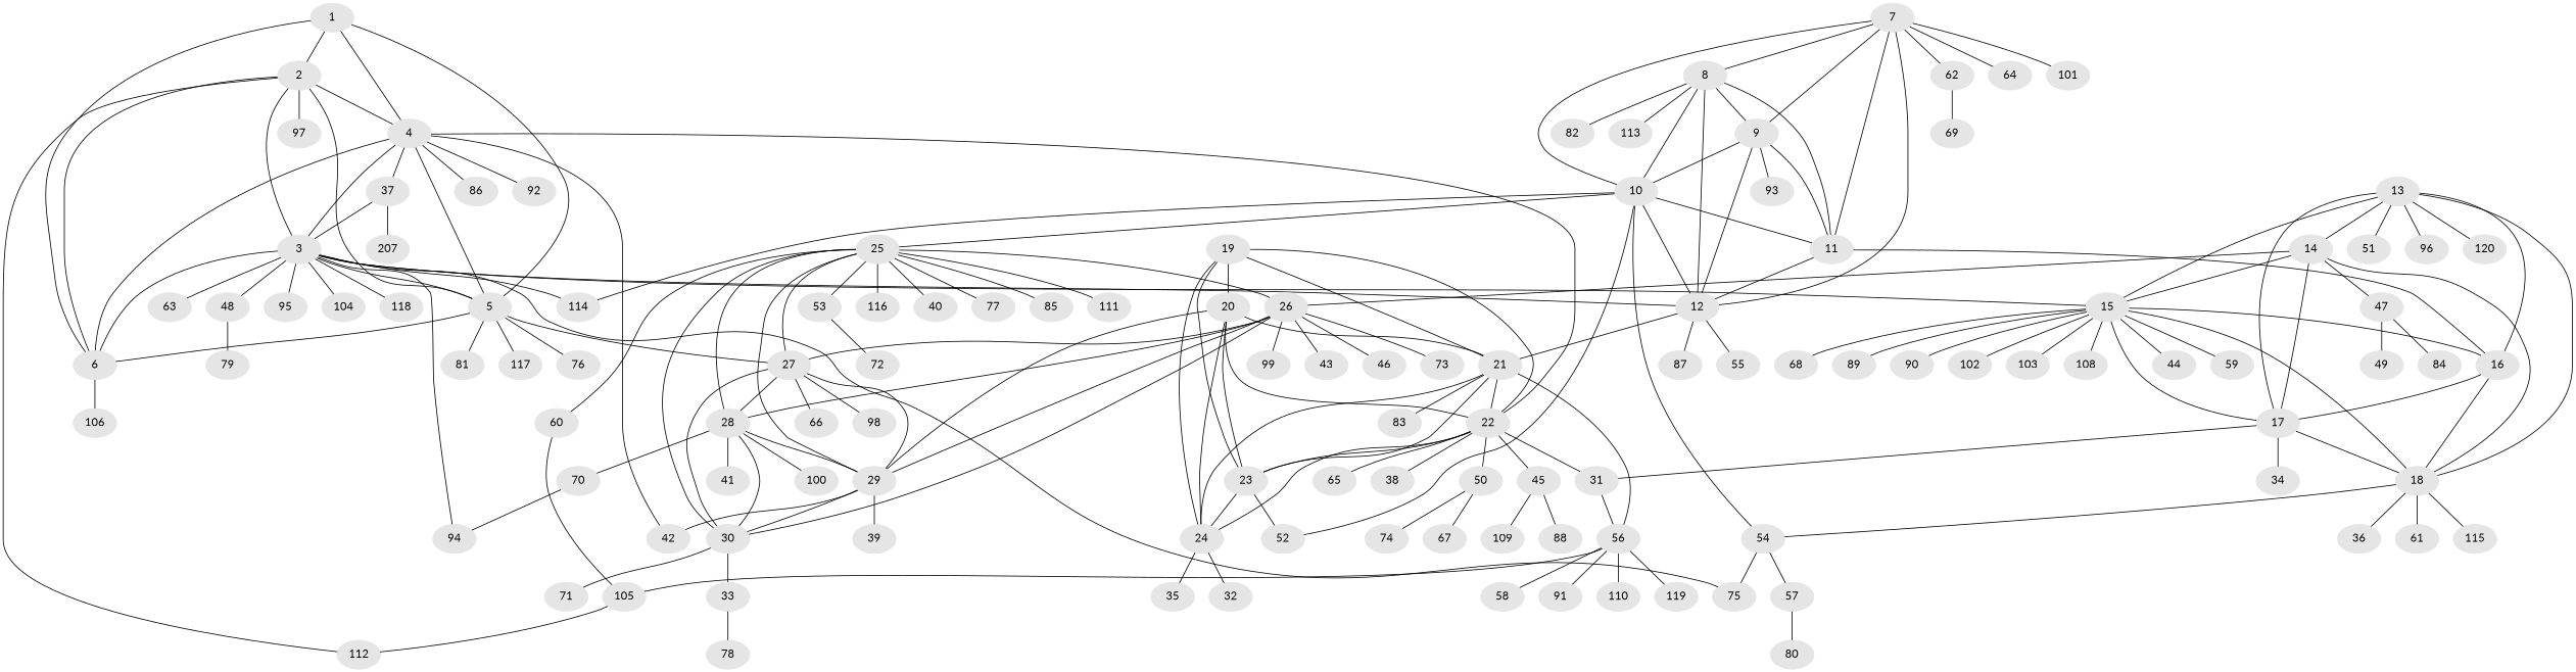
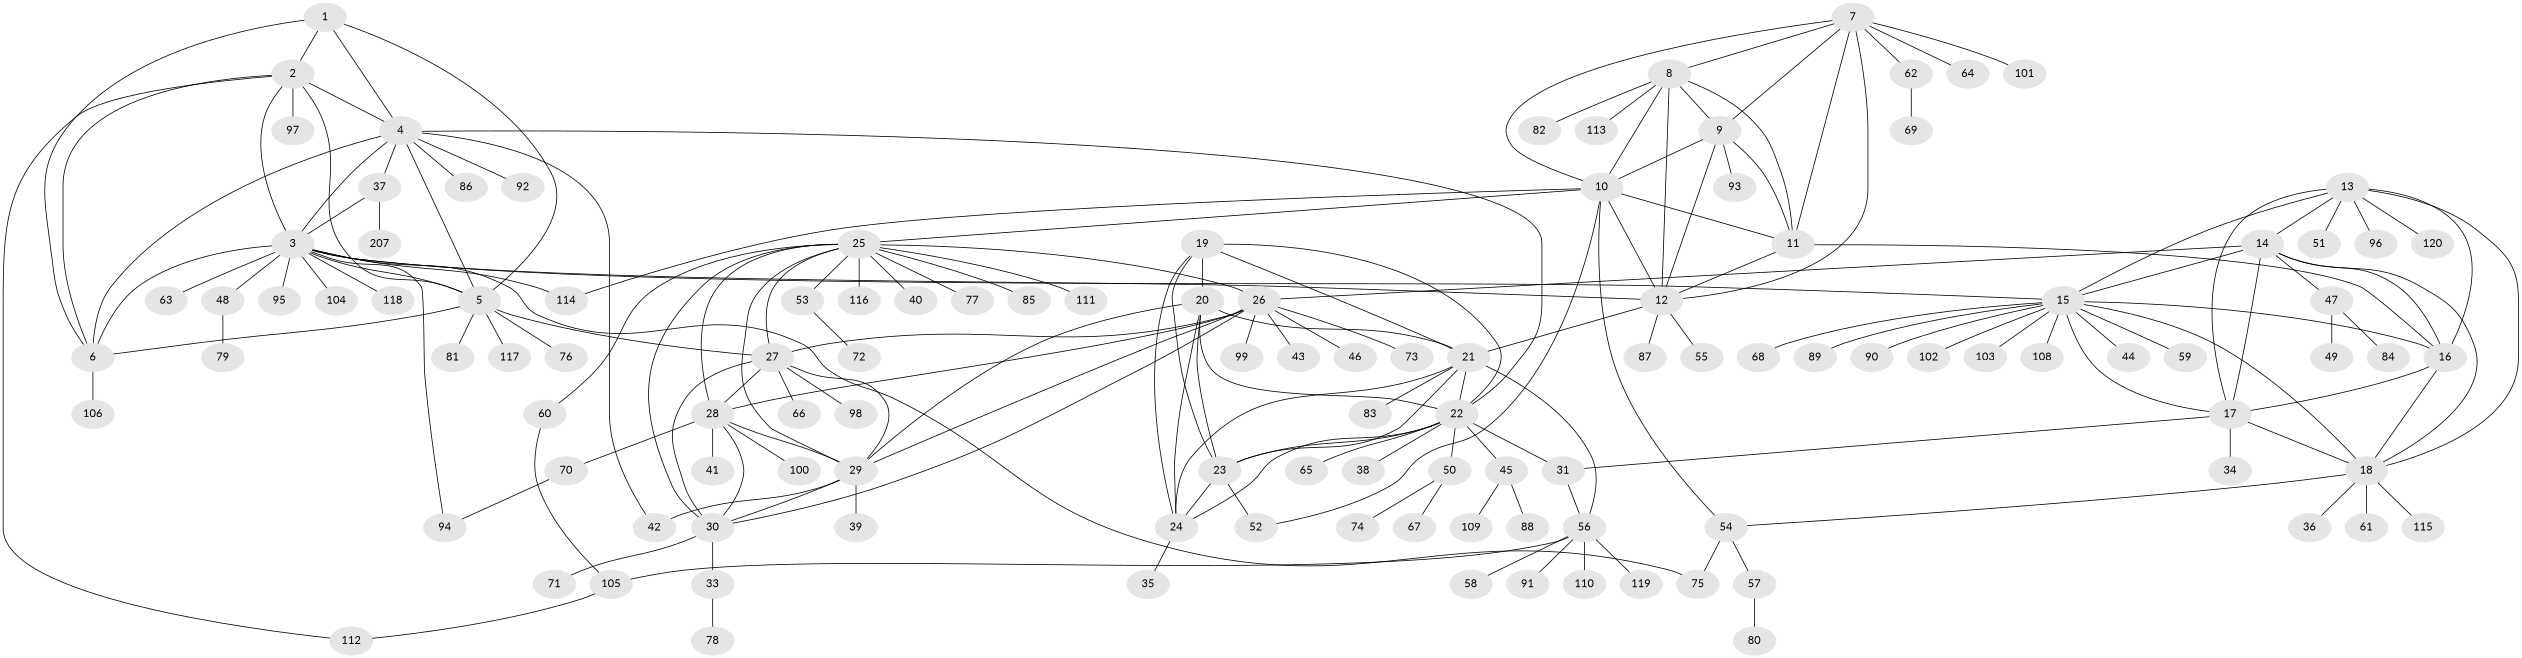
  graph {
    fontname=Lato
    node [color=gray90 fontname=Lato style=filled]
    edge [fontname=Lato]
    1
    2
    4
    5
    6
    3
    97
    112
    12
    15
    48
    63
    75
    94
    95
    104
    114
    118
    22
    37
    42
    86
    92
    27
    76
    81
    117
    106
    21
    55
    87
    16
    17
    18
    44
    59
    68
    89
    90
    102
    103
    108
    79
    31
    24
    23
    38
    45
    50
    65
    n51 [label=207]
    29
    28
    30
    66
    98
    7
    8
    9
    10
    11
    62
    64
    101
    82
    113
    93
    25
    52
    54
    69
    26
    40
    53
    60
    77
    85
    111
    116
    57
    56
    83
    13
    14
    51
    96
    120
    47
    34
    36
    61
    115
    43
    46
    73
    99
    49
    84
-   32
    35
    19
    20
    39
    58
    91
    105
    110
    119
    88
    109
    67
    74
    41
    70
    100
    33
    71
    72
    78
    80
    1 -- 2
    1 -- 4
    1 -- 5
    1 -- 6
    2 -- 4
    2 -- 5
    2 -- 6
    2 -- 3
    2 -- 97
    2 -- 112
    4 -- 5
    4 -- 6
    4 -- 22
    4 -- 37
    4 -- 42
    4 -- 86
    4 -- 92
    5 -- 6
    5 -- 27
    5 -- 76
    5 -- 81
    5 -- 117
    6 -- 106
    3 -- 4
    3 -- 5
    3 -- 6
    3 -- 12
    3 -- 15
    3 -- 48
    3 -- 63
    3 -- 75
    3 -- 94
    3 -- 95
    3 -- 104
    3 -- 114
    3 -- 118
    12 -- 21
    12 -- 55
    12 -- 87
    15 -- 16
    15 -- 17
    15 -- 18
    15 -- 44
    15 -- 59
    15 -- 68
    15 -- 89
    15 -- 90
    15 -- 102
    15 -- 103
    15 -- 108
    48 -- 79
    22 -- 31
    22 -- 24
    22 -- 23
    22 -- 38
    22 -- 45
    22 -- 50
    22 -- 65
    37 -- 3
    37 -- n51
    27 -- 29
    27 -- 28
    27 -- 30
    27 -- 66
    27 -- 98
    21 -- 22
    21 -- 24
    21 -- 23
    21 -- 56
    21 -- 83
    16 -- 17
    16 -- 18
    17 -- 18
    17 -- 31
    17 -- 34
    18 -- 54
    18 -- 36
    18 -- 61
    18 -- 115
    31 -- 56
-   24 -- 32
    24 -- 35
    23 -- 24
    23 -- 52
    45 -- 88
    45 -- 109
    50 -- 67
    50 -- 74
    29 -- 42
    29 -- 30
    29 -- 39
    28 -- 29
    28 -- 30
    28 -- 41
    28 -- 70
    28 -- 100
    30 -- 33
    30 -- 71
    7 -- 12
    7 -- 8
    7 -- 9
    7 -- 10
    7 -- 11
    7 -- 62
    7 -- 64
    7 -- 101
    8 -- 12
    8 -- 9
    8 -- 10
    8 -- 11
    8 -- 82
    8 -- 113
    9 -- 12
    9 -- 10
    9 -- 11
    9 -- 93
    10 -- 12
    10 -- 114
    10 -- 11
    10 -- 25
    10 -- 52
    10 -- 54
    11 -- 12
    11 -- 16
    62 -- 69
    25 -- 27
    25 -- 29
    25 -- 28
    25 -- 30
    25 -- 26
    25 -- 40
    25 -- 53
    25 -- 60
    25 -- 77
    25 -- 85
    25 -- 111
    25 -- 116
    54 -- 75
    54 -- 57
    26 -- 27
    26 -- 29
    26 -- 28
    26 -- 30
    26 -- 43
    26 -- 46
    26 -- 73
    26 -- 99
    53 -- 72
    60 -- 105
    57 -- 80
    56 -- 58
    56 -- 91
    56 -- 105
    56 -- 110
    56 -- 119
    13 -- 15
    13 -- 16
    13 -- 17
    13 -- 18
    13 -- 14
    13 -- 51
    13 -- 96
    13 -- 120
    14 -- 15
+   14 -- 16
    14 -- 17
    14 -- 18
    14 -- 26
    14 -- 47
    47 -- 49
    47 -- 84
    19 -- 22
    19 -- 21
    19 -- 24
    19 -- 23
    19 -- 20
    20 -- 22
    20 -- 21
    20 -- 24
    20 -- 23
    20 -- 29
    105 -- 112
    70 -- 94
    33 -- 78
  }
